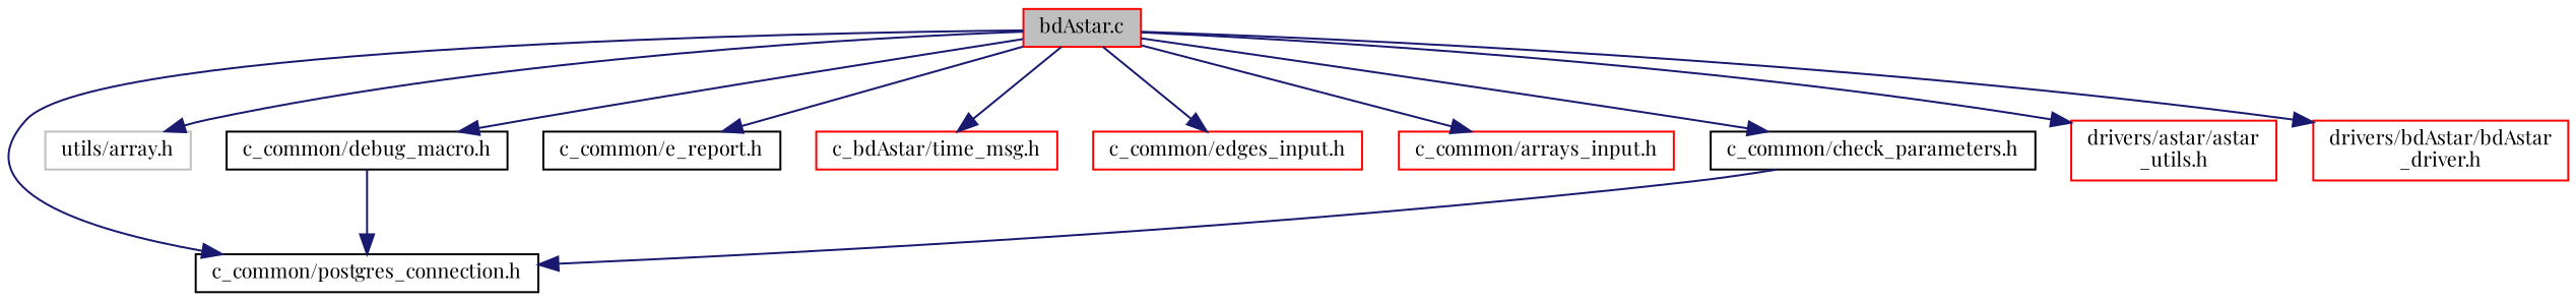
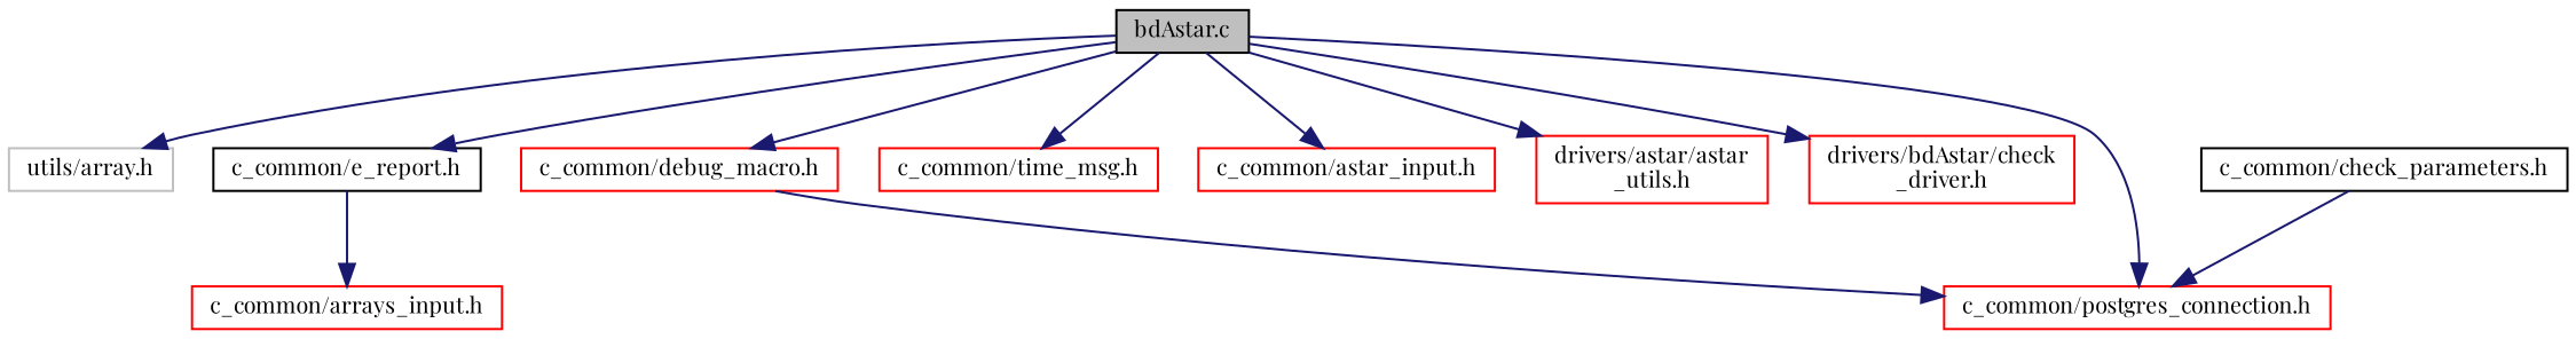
  digraph {
    fontname="Playfair Display"
    node [color=red fillcolor=white fontname="Playfair Display" fontsize=10 shape=record style=filled]
    edge [color=midnightblue fontname="Playfair Display" fontsize=10 labelfontname=Helvetica labelfontsize=10 style=solid]
-   n1 [fillcolor=grey75 fontcolor=black height=0.2 label="bdAstar.c" width=0.4]
-   n2 [color=black height=0.2 label="c_common/postgres_connection.h" width=0.4]
+   n1 [color=black fillcolor=grey75 fontcolor=black height=0.2 label="bdAstar.c" width=0.4]
+   n2 [height=0.2 label="c_common/postgres_connection.h" width=0.4]
    n3 [color=grey75 height=0.2 label="utils/array.h" width=0.4]
-   n4 [color=black height=0.2 label="c_common/debug_macro.h" width=0.4]
+   n4 [height=0.2 label="c_common/debug_macro.h" width=0.4]
    n5 [color=black height=0.2 label="c_common/e_report.h" width=0.4]
-   n6 [height=0.2 label="c_bdAstar/time_msg.h" width=0.4]
-   n7 [height=0.2 label="c_common/edges_input.h" width=0.4]
+   n6 [height=0.2 label="c_common/time_msg.h" width=0.4]
+   n7 [height=0.2 label="c_common/astar_input.h" width=0.4]
    n8 [height=0.2 label="c_common/arrays_input.h" width=0.4]
    n9 [color=black height=0.2 label="c_common/check_parameters.h" width=0.4]
    n10 [height=0.2 label="drivers/astar/astar\l_utils.h" width=0.4]
-   n11 [height=0.2 label="drivers/bdAstar/bdAstar\l_driver.h" width=0.4]
+   n11 [height=0.2 label="drivers/bdAstar/check\l_driver.h" width=0.4]
    n1 -> n2
    n1 -> n3
    n1 -> n4
    n1 -> n5
    n1 -> n6
    n1 -> n7
-   n1 -> n8
-   n1 -> n9
+   n5 -> n8
    n1 -> n10
    n1 -> n11
    n4 -> n2
    n9 -> n2
  }
